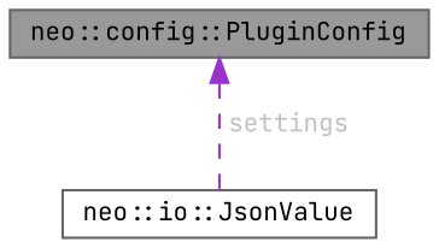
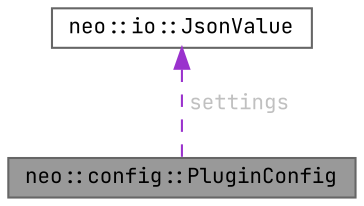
  digraph {
    fontname="JetBrains Mono"
    node [color=gray40 fontname="JetBrains Mono" fontsize=10 shape=box style=filled]
    n1 [fillcolor=grey60 fontcolor=black height=0.2 label="neo::config::PluginConfig" width=0.4]
    n2 [fillcolor=white height=0.2 label="neo::io::JsonValue" width=0.4]
-   n1 -> n2 [color=darkorchid3 dir=back fontcolor=grey fontname="JetBrains Mono" fontsize=10 label=<<TABLE CELLBORDER="0" BORDER="0"><TR><TD VALIGN="top" ALIGN="LEFT" CELLPADDING="1" CELLSPACING="0">settings</TD></TR> </TABLE>> labelfontname=Helvetica labelfontsize=10 style=dashed]
+   n2 -> n1 [color=darkorchid3 dir=back fontcolor=grey fontname="JetBrains Mono" fontsize=10 label=<<TABLE CELLBORDER="0" BORDER="0"><TR><TD VALIGN="top" ALIGN="LEFT" CELLPADDING="1" CELLSPACING="0">settings</TD></TR> </TABLE>> labelfontname=Helvetica labelfontsize=10 style=dashed]
  }
